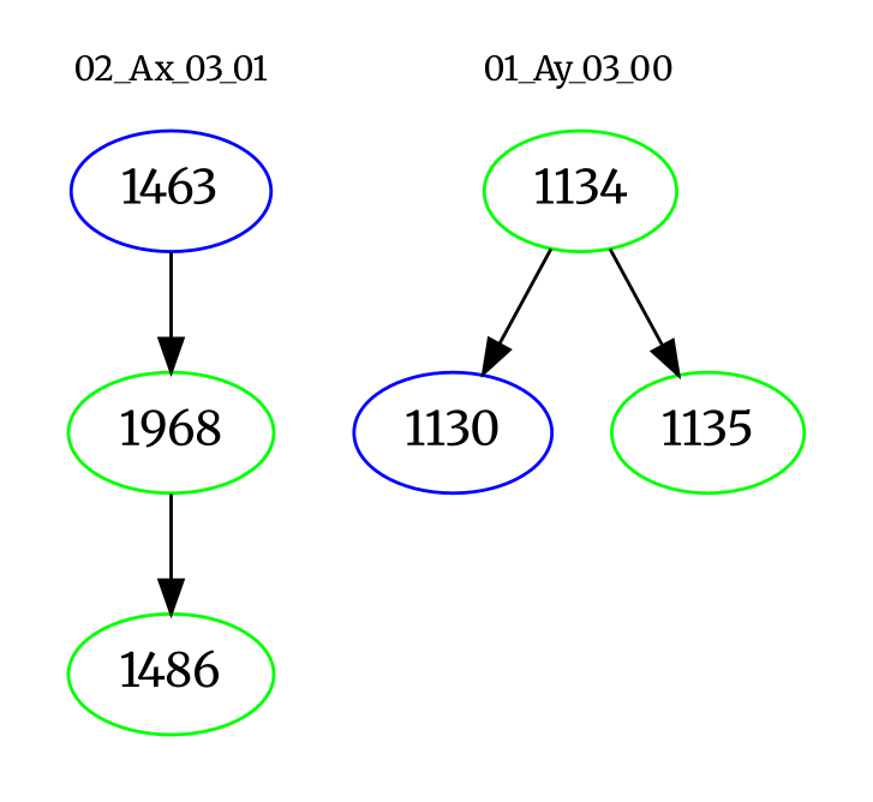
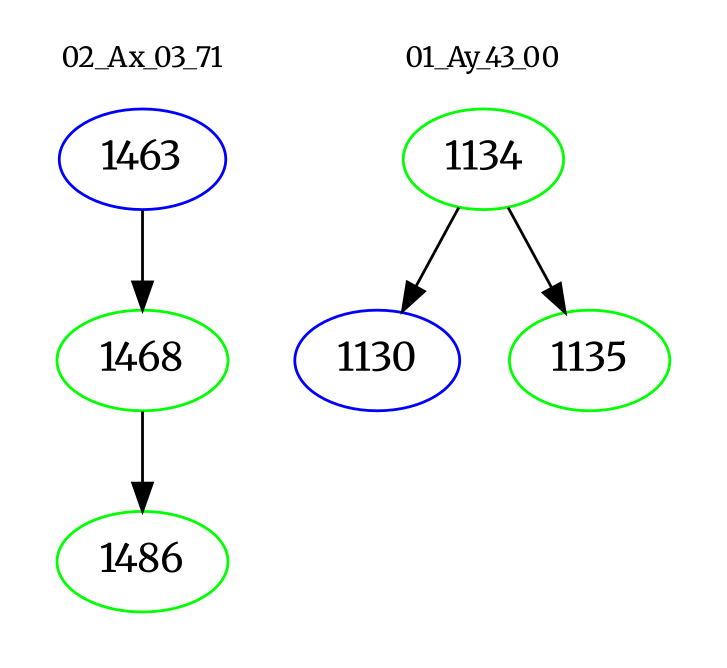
  digraph {
    fontname=Merriweather
    node [color=green fontname=Merriweather]
    edge [color=black fontname=Merriweather]
-   n1 [label=1968]
+   n1 [label=1468]
    n2 [color=blue label=1463]
    n3 [label=1486]
    n4 [label=1134]
    n5 [color=blue label=1130]
    n6 [label=1135]
    subgraph cluster_1 {
      color=white
      fontsize=10
-     label="02_Ax_03_01"
+     label="02_Ax_03_71"
      n1
      n2
      n3
    }
    subgraph cluster_2 {
      color=white
      fontsize=10
-     label="01_Ay_03_00"
+     label="01_Ay_43_00"
      n4
      n5
      n6
    }
    n1 -> n3
    n2 -> n1
    n4 -> n5
    n4 -> n6
  }
